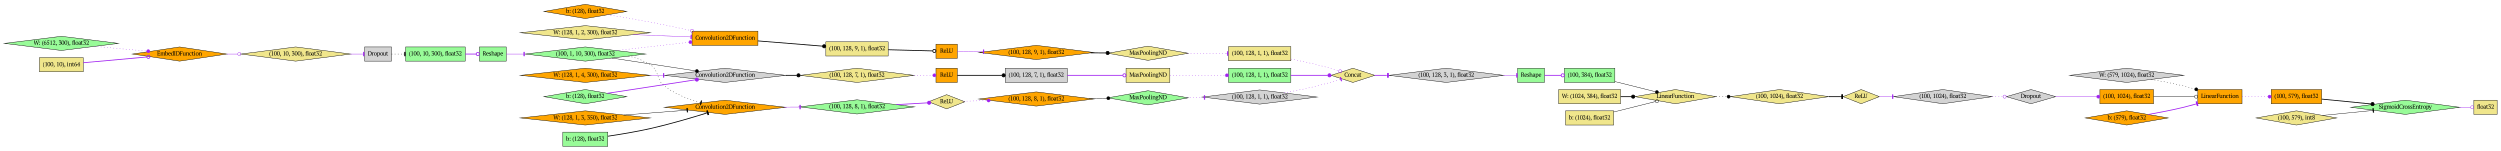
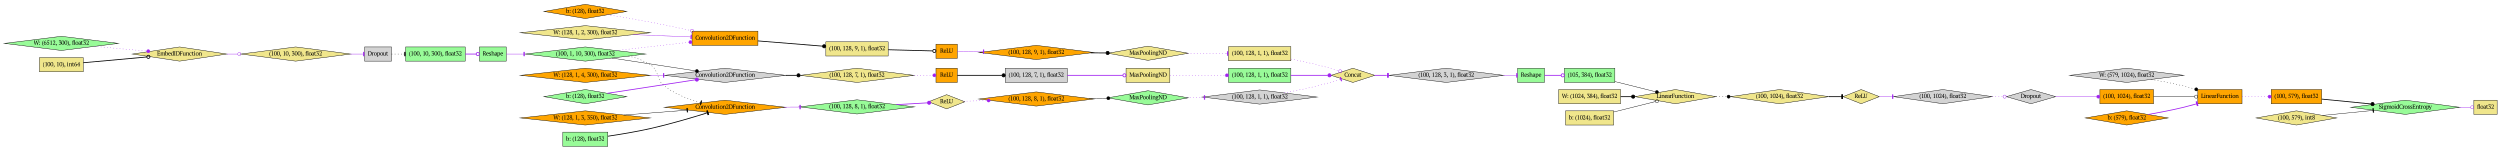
  digraph {
    fontname="PT Serif"
    rankdir=LR
    node [fillcolor=khaki fontname="PT Serif" shape=diamond style=filled]
    edge [arrowhead=dot color=purple fontname="PT Serif" style=bold]
    n1 [fillcolor=palegreen label=Reshape shape=box]
-   n2 [fillcolor=palegreen label="(100, 384), float32" shape=box]
+   n2 [fillcolor=palegreen label="(105, 384), float32" shape=box]
    n3 [label=LinearFunction]
    n4 [fillcolor=palegreen label="b: (128), float32"]
    n5 [fillcolor=lightgrey label=Convolution2DFunction]
    n6 [label="(100, 128, 7, 1), float32"]
    n7 [label=MaxPoolingND]
    n8 [label="(100, 128, 1, 1), float32" shape=box]
    n9 [label=Concat]
    n10 [label=float32 shape=box]
    n11 [fillcolor=palegreen label="(100, 10, 300), float32" shape=box]
    n12 [fillcolor=palegreen label=Reshape shape=box]
    n13 [fillcolor=palegreen label="(100, 1, 10, 300), float32"]
    n14 [fillcolor=palegreen label="(100, 128, 1, 1), float32" shape=box]
    n15 [fillcolor=lightgrey label="(100, 128, 3, 1), float32"]
    n16 [fillcolor=palegreen label="b: (128), float32" shape=box]
    n17 [fillcolor=orange label=Convolution2DFunction]
    n18 [fillcolor=palegreen label="(100, 128, 8, 1), float32"]
    n19 [fillcolor=orange label=LinearFunction shape=box]
    n20 [fillcolor=orange label="(100, 579), float32" shape=box]
    n21 [fillcolor=palegreen label=SigmoidCrossEntropy]
    n22 [fillcolor=orange label=ReLU shape=box]
    n23 [fillcolor=lightgrey label="(100, 128, 7, 1), float32" shape=box]
    n24 [label="W: (1024, 384), float32" shape=box]
    n25 [label="(100, 1024), float32"]
    n26 [label="W: (128, 1, 2, 300), float32"]
    n27 [fillcolor=orange label=Convolution2DFunction shape=box]
    n28 [label="(100, 128, 9, 1), float32" shape=box]
    n29 [fillcolor=lightgrey label="(100, 128, 1, 1), float32"]
    n30 [fillcolor=palegreen label="W: (6512, 300), float32"]
-   n31 [fillcolor=orange label=EmbedIDFunction]
+   n31 [label=EmbedIDFunction]
    n32 [label="(100, 10, 300), float32"]
    n33 [fillcolor=palegreen label=MaxPoolingND]
    n34 [fillcolor=orange label="W: (128, 1, 3, 350), float32"]
    n35 [label=ReLU]
    n36 [label="b: (1024), float32" shape=box]
    n37 [fillcolor=lightgrey label="(100, 1024), float32"]
    n38 [fillcolor=lightgrey label=Dropout]
    n39 [fillcolor=lightgrey label=Dropout shape=box]
    n40 [fillcolor=lightgrey label="W: (579, 1024), float32"]
    n41 [fillcolor=orange label="(100, 128, 8, 1), float32"]
    n42 [fillcolor=orange label="(100, 1024), float32" shape=box]
    n43 [label="(100, 579), int8"]
    n44 [fillcolor=orange label="b: (579), float32"]
    n45 [fillcolor=orange label="(100, 128, 9, 1), float32"]
    n46 [label=ReLU]
    n47 [fillcolor=orange label=ReLU shape=box]
    n48 [label=MaxPoolingND shape=box]
    n49 [fillcolor=orange label="W: (128, 1, 4, 300), float32"]
    n50 [label="(100, 10), int64" shape=box]
    n51 [fillcolor=orange label="b: (128), float32"]
    n1 -> n2 [arrowhead=odot]
    n2 -> n3 [color=black style=solid]
    n3 -> n25 [color=black style=dotted]
    n4 -> n5
    n5 -> n6 [color=black]
    n6 -> n22 [style=dotted]
    n7 -> n8 [arrowhead=tee style=dotted]
    n8 -> n9 [arrowhead=odot style=dotted]
    n9 -> n15 [arrowhead=tee]
    n11 -> n12 [arrowhead=odot]
    n12 -> n13 [arrowhead=tee style=solid]
    n13 -> n5 [color=black style=solid]
    n13 -> n17 [arrowhead=tee color=black style=dotted]
    n13 -> n27 [style=dotted]
    n14 -> n9
    n15 -> n1 [arrowhead=tee style=solid]
    n16 -> n17 [arrowhead=tee color=black]
    n17 -> n18 [arrowhead=tee style=solid]
    n18 -> n46
    n19 -> n20 [style=dotted]
    n20 -> n21 [color=black]
    n21 -> n10 [arrowhead=odot style=solid]
    n22 -> n23 [color=black]
    n23 -> n48 [arrowhead=odot]
    n24 -> n3 [color=black]
    n25 -> n35 [arrowhead=tee color=black]
    n26 -> n27 [arrowhead=tee style=solid]
    n27 -> n28 [color=black]
    n28 -> n47 [arrowhead=odot color=black]
    n29 -> n9 [arrowhead=tee style=dotted]
    n30 -> n31 [style=dotted]
    n31 -> n32 [arrowhead=odot style=solid]
    n32 -> n39 [arrowhead=tee style=solid]
    n33 -> n29 [arrowhead=tee style=dotted]
    n34 -> n17 [arrowhead=tee color=black style=solid]
    n35 -> n37 [arrowhead=tee style=solid]
    n36 -> n3 [arrowhead=odot color=black style=solid]
    n37 -> n38 [arrowhead=odot style=dotted]
    n38 -> n42 [style=solid]
    n39 -> n11 [arrowhead=tee color=black style=dotted]
    n40 -> n19 [color=black style=dotted]
    n41 -> n33 [color=black style=solid]
    n42 -> n19 [arrowhead=odot color=black style=solid]
    n43 -> n21 [arrowhead=tee color=black style=solid]
    n44 -> n19 [arrowhead=tee]
    n45 -> n7 [color=black]
    n46 -> n41 [style=dotted]
    n47 -> n45 [arrowhead=tee style=solid]
    n48 -> n14 [style=dotted]
    n49 -> n5 [arrowhead=tee style=solid]
-   n50 -> n31 [arrowhead=odot]
+   n50 -> n31 [arrowhead=odot color=black]
    n51 -> n27 [arrowhead=odot style=dotted]
  }
